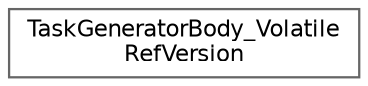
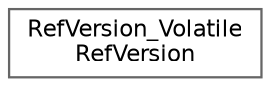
  digraph {
    rankdir=LR
-   n1 [color=grey40 fillcolor=white fontname=Helvetica fontsize=10 height=0.2 label="TaskGeneratorBody_Volatile\lRefVersion" shape=box style=filled width=0.4]
+   n1 [color=grey40 fillcolor=white fontname=Helvetica fontsize=10 height=0.2 label="RefVersion_Volatile\lRefVersion" shape=box style=filled width=0.4]
  }
